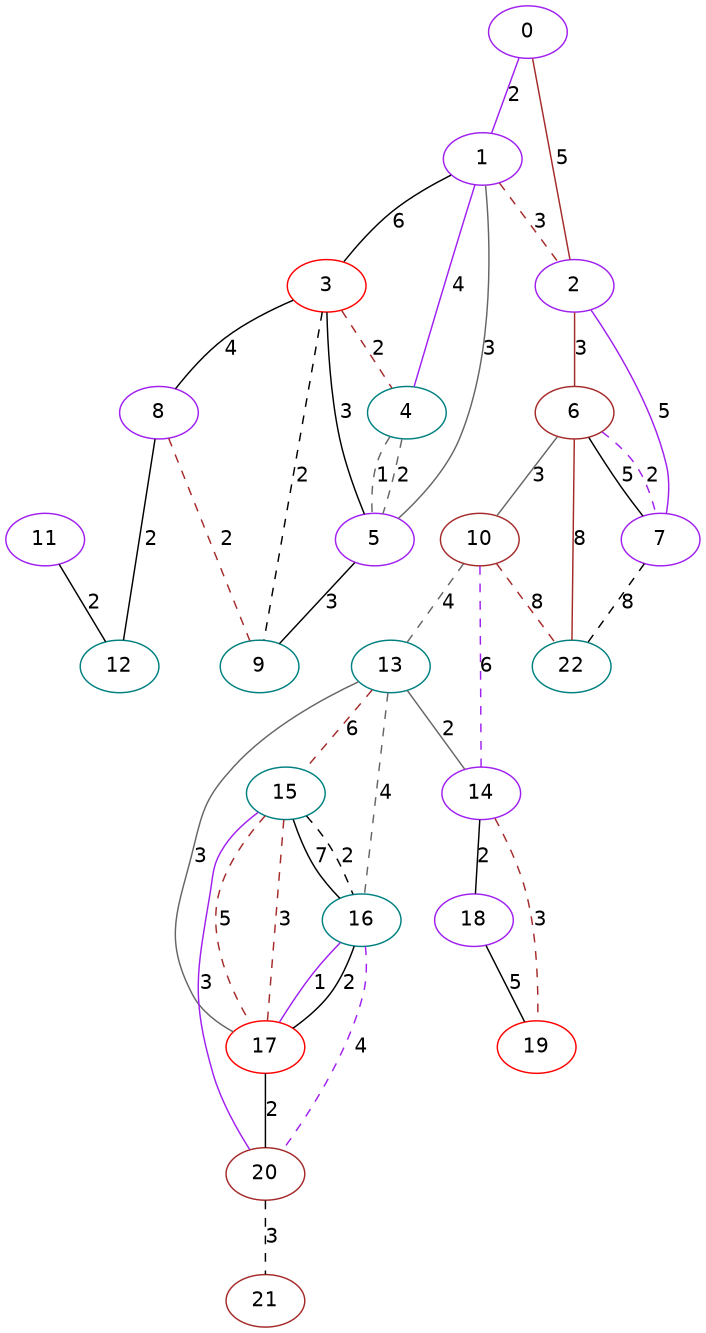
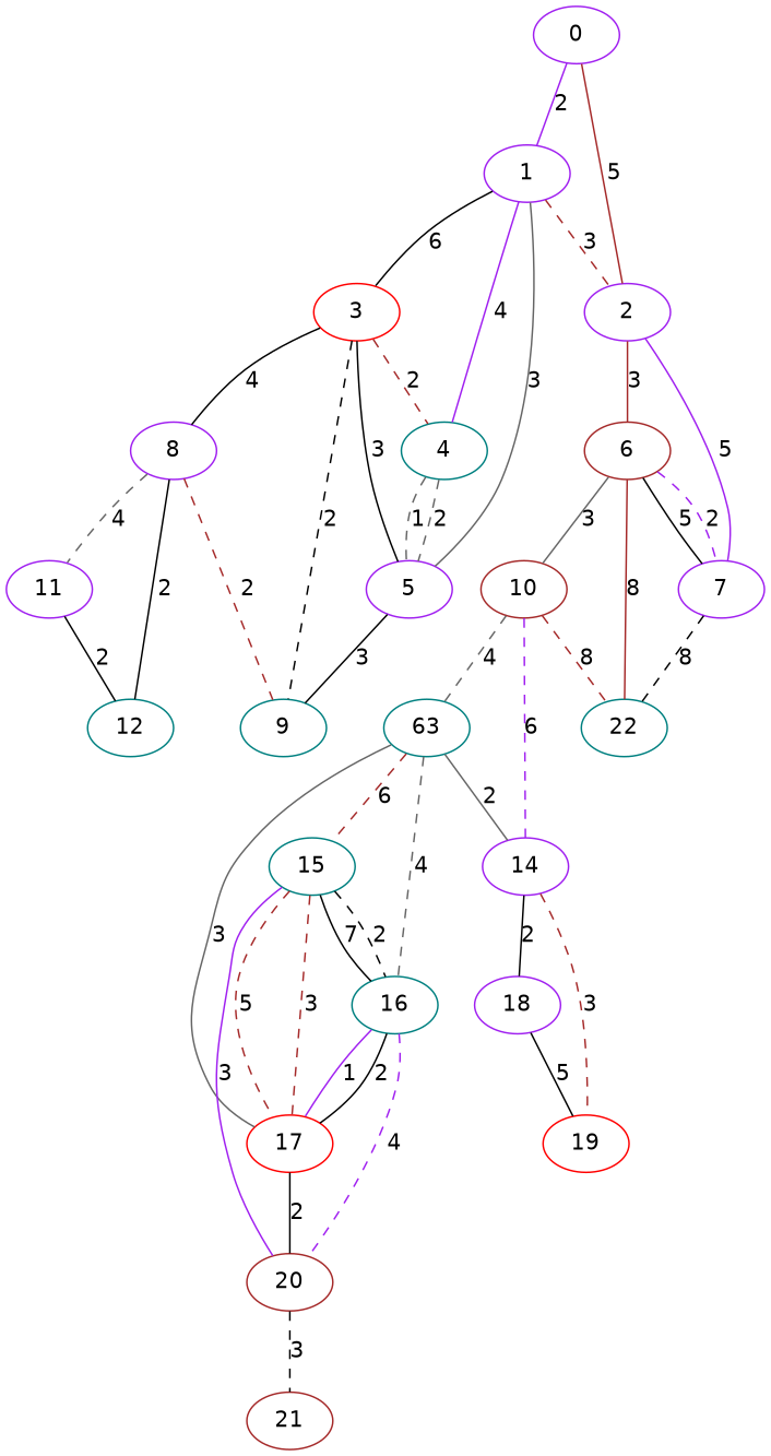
  graph {
    fontname="DejaVu Sans"
    node [color=purple fontname="DejaVu Sans" weight=1]
    edge [color=black fontname="DejaVu Sans" style=solid]
    0
    1
    2
    3 [color=red]
    4 [color=teal]
    5
    6 [color=brown]
    7 [weight=2]
    8
    9 [color=teal]
    10 [color=brown]
    22 [color=teal weight=4]
    11
    12 [color=teal]
-   13 [color=teal]
+   13 [color=teal label=63]
    14
    15 [color=teal]
    16 [color=teal]
    17 [color=red]
    18
    19 [color=red]
    20 [color=brown]
    21 [color=brown]
    0 -- 1 [color=purple label=2]
    0 -- 2 [color=brown label=5]
    1 -- 2 [color=brown label=3 style=dashed]
    1 -- 3 [label=6]
    1 -- 4 [color=purple label=4]
    1 -- 5 [color=gray40 label=3]
    2 -- 6 [color=brown label=3]
    2 -- 7 [color=purple label=5]
    3 -- 4 [color=brown label=2 style=dashed]
    3 -- 5 [label=3]
    3 -- 8 [label=4]
    3 -- 9 [label=2 style=dashed]
    4 -- 5 [color=gray40 label=1 style=dashed]
    4 -- 5 [color=gray40 label=2 style=dashed]
    5 -- 9 [label=3]
    6 -- 7 [label=5]
    6 -- 7 [color=purple label=2 style=dashed]
    6 -- 10 [color=gray40 label=3]
    6 -- 22 [color=brown label=8]
    7 -- 22 [label=8 style=dashed]
    8 -- 9 [color=brown label=2 style=dashed]
+   8 -- 11 [color=gray40 label=4 style=dashed]
    8 -- 12 [label=2]
    10 -- 22 [color=brown label=8 style=dashed]
    10 -- 13 [color=gray40 label=4 style=dashed]
    10 -- 14 [color=purple label=6 style=dashed]
    11 -- 12 [label=2]
    13 -- 14 [color=gray40 label=2]
    13 -- 15 [color=brown label=6 style=dashed]
    13 -- 16 [color=gray40 label=4 style=dashed]
    13 -- 17 [color=gray40 label=3]
    14 -- 18 [label=2]
    14 -- 19 [color=brown label=3 style=dashed]
    15 -- 16 [label=7]
    15 -- 16 [label=2 style=dashed]
    15 -- 17 [color=brown label=5 style=dashed]
    15 -- 17 [color=brown label=3 style=dashed]
    15 -- 20 [color=purple label=3]
    16 -- 17 [label=2]
    16 -- 17 [color=purple label=1]
    16 -- 20 [color=purple label=4 style=dashed]
    17 -- 20 [label=2]
    18 -- 19 [label=5]
    20 -- 21 [label=3 style=dashed]
  }
